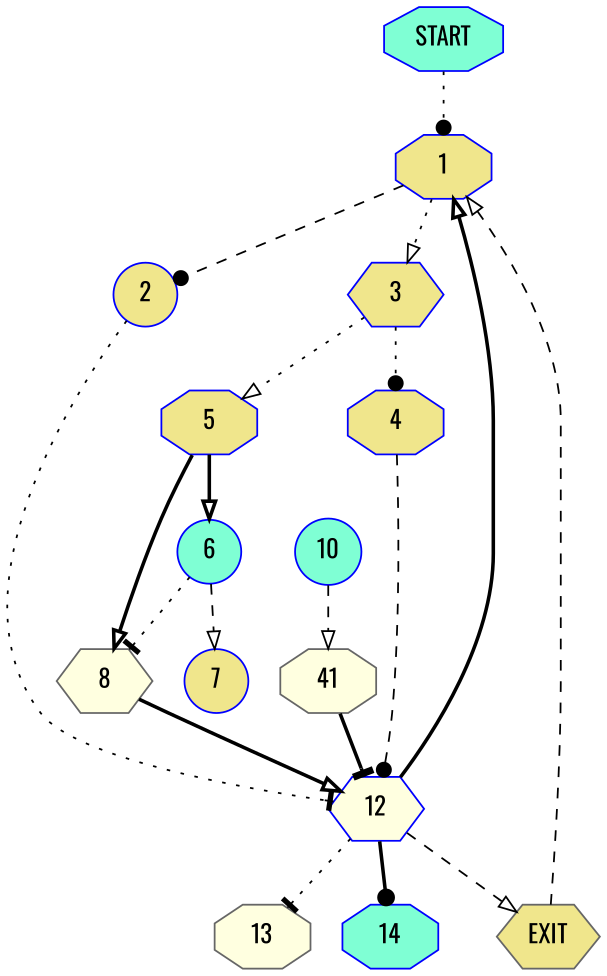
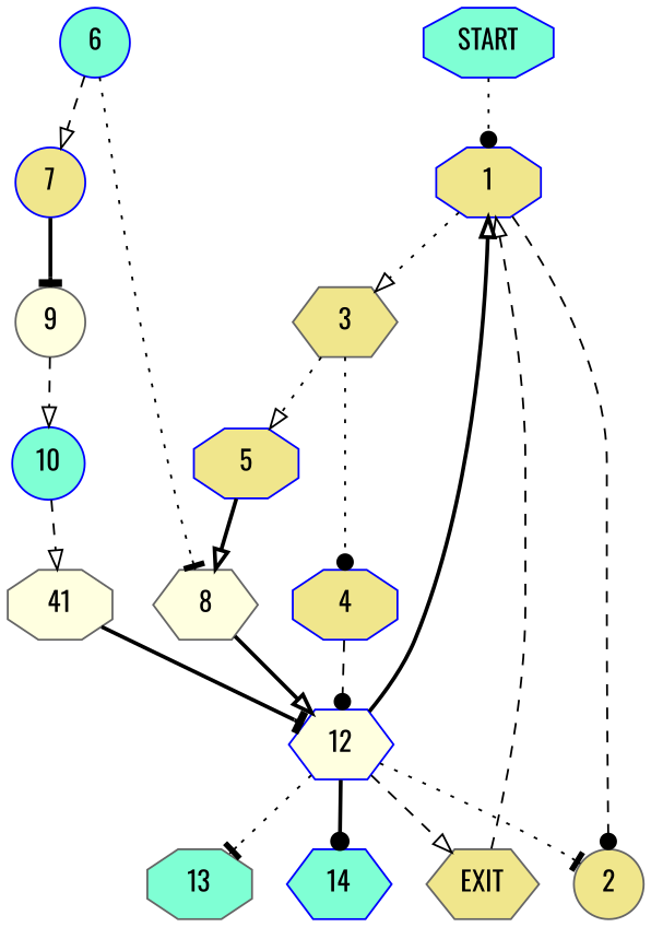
  digraph {
    fontname=Oswald
    node [color=blue fillcolor=khaki fontname=Oswald shape=octagon style=filled]
    edge [arrowhead=onormal fontname=Oswald style=dotted]
    n1 [fillcolor=aquamarine label=START]
    1
-   2 [shape=circle]
-   3 [shape=hexagon]
+   2 [color=gray40 shape=circle]
+   3 [color=gray40 shape=hexagon]
    12 [fillcolor=lightyellow shape=hexagon]
    4
    5
-   13 [color=gray40 fillcolor=lightyellow]
-   14 [fillcolor=aquamarine]
+   13 [color=gray40 fillcolor=aquamarine]
+   14 [fillcolor=aquamarine shape=hexagon]
    n10 [color=gray40 label=EXIT shape=hexagon]
    6 [fillcolor=aquamarine shape=circle]
    8 [color=gray40 fillcolor=lightyellow shape=hexagon]
    7 [shape=circle]
+   9 [color=gray40 fillcolor=lightyellow shape=circle]
    10 [fillcolor=aquamarine shape=circle]
    n16 [color=gray40 fillcolor=lightyellow label=41]
    n1 -> 1 [arrowhead=dot]
    1 -> 2 [arrowhead=dot style=dashed]
    1 -> 3
-   2 -> 12 [arrowhead=tee]
+   12 -> 2 [arrowhead=tee]
    3 -> 4 [arrowhead=dot]
    3 -> 5
    12 -> 1 [style=bold tailport=s3]
    12 -> 13 [arrowhead=tee]
    12 -> 14 [arrowhead=dot style=bold tailport=s2]
    12 -> n10 [style=dashed]
    4 -> 12 [arrowhead=dot style=dashed]
-   5 -> 6 [style=bold]
    5 -> 8 [style=bold]
    n10 -> 1 [style=dashed]
    6 -> 8 [arrowhead=tee]
    6 -> 7 [style=dashed]
    8 -> 12 [style=bold]
+   7 -> 9 [arrowhead=tee style=bold]
+   9 -> 10 [style=dashed]
    10 -> n16 [style=dashed]
    n16 -> 12 [arrowhead=tee style=bold]
  }
